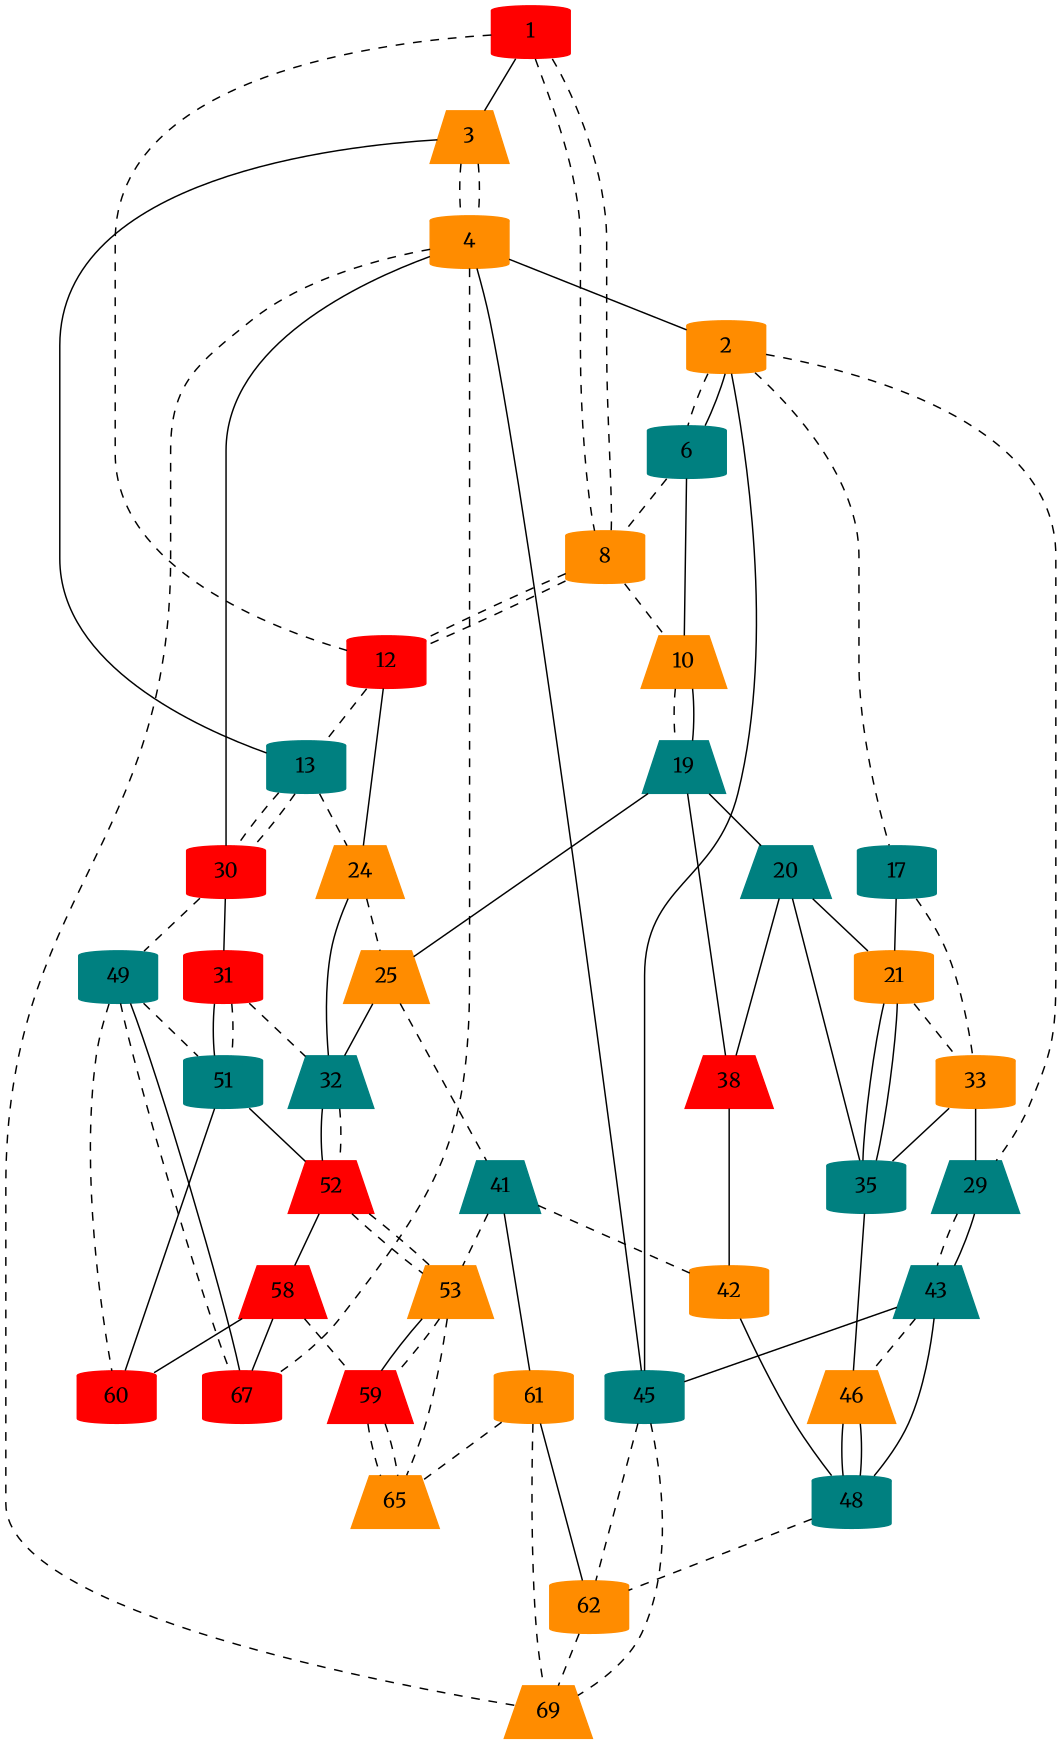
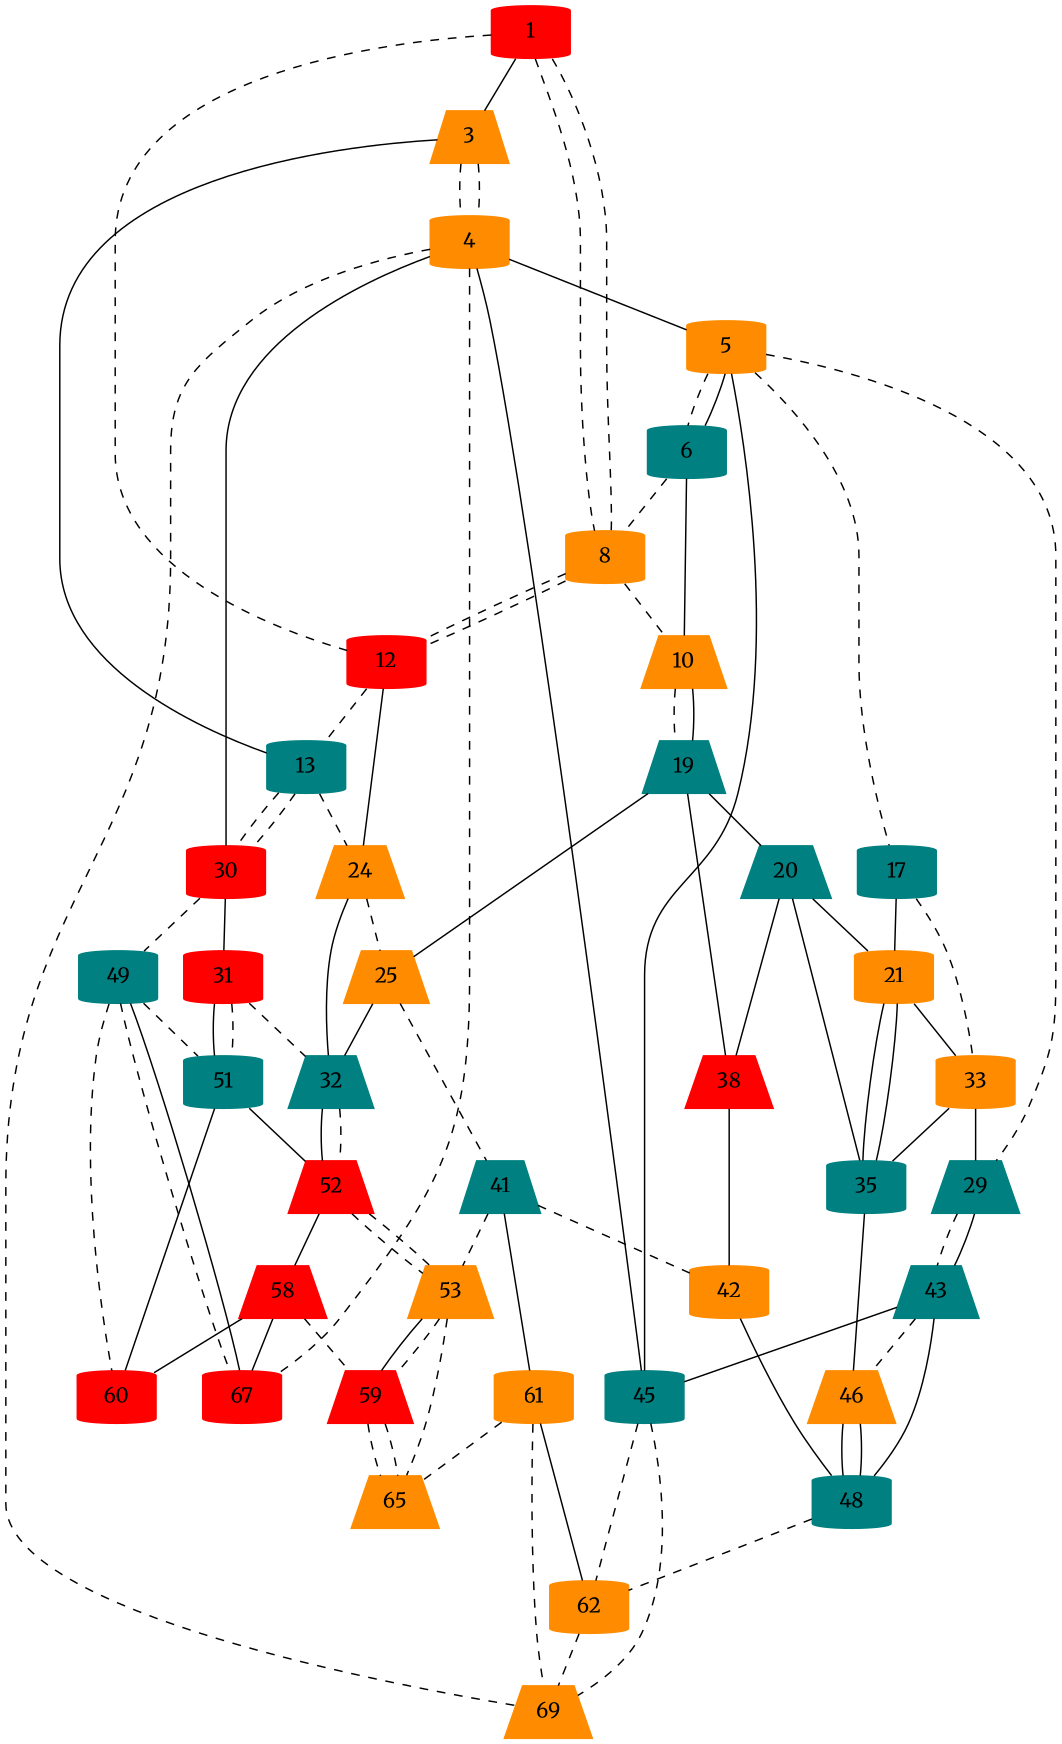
  graph {
    fontname=Merriweather
    node [color=darkorange fontname=Merriweather shape=cylinder style=filled]
    edge [fontname=Merriweather style=dashed]
    1 [color=red super="+2"]
    3 [shape=trapezium]
    8 [super="+9"]
    12 [color=red super="+15"]
    4 [super="+68"]
    13 [color=teal super="+14"]
    10 [shape=trapezium super="+11"]
    24 [shape=trapezium super="+27"]
-   5 [super="+16" label=2]
+   5 [super="+16"]
    30 [color=red super="+34"]
    45 [color=teal super="+71"]
    67 [color=red]
    69 [shape=trapezium super="+72"]
    6 [color=teal super="+7"]
    17 [color=teal super="+18"]
    29 [color=teal shape=trapezium]
    31 [color=red]
    49 [color=teal super="+50"]
    62 [super="+70"]
    21 [super="+22"]
    n21 [label=33 super="+28"]
    43 [color=teal shape=trapezium super="+44"]
    19 [color=teal shape=trapezium super="+26"]
    20 [color=teal shape=trapezium super="+36"]
    25 [shape=trapezium super="+40"]
    38 [color=red shape=trapezium super="+39"]
    32 [color=teal shape=trapezium super="+33"]
    35 [color=teal super="+37"]
    41 [color=teal shape=trapezium super="+55"]
    42 [super="+47"]
    46 [shape=trapezium]
    52 [color=red shape=trapezium super="+57"]
    53 [shape=trapezium super="+54"]
    61 [super="+66"]
    48 [color=teal super="+63"]
    51 [color=teal super="+56"]
    60 [color=red]
    58 [color=red shape=trapezium super="+64"]
    59 [color=red shape=trapezium]
    65 [shape=trapezium]
    1 -- 3 [style=solid]
    1 -- 8
    1 -- 8
    1 -- 12
    3 -- 4
    3 -- 4
    3 -- 13 [style=solid]
    8 -- 12
    8 -- 12
    8 -- 10
    12 -- 13
    12 -- 24 [style=solid]
    4 -- 5 [style=solid]
    4 -- 30 [style=solid]
    4 -- 45 [style=solid]
    4 -- 67
    4 -- 69
    13 -- 24
    13 -- 30
    13 -- 30
    10 -- 19
    10 -- 19 [style=solid]
    24 -- 25
    24 -- 32 [style=solid]
    5 -- 45 [style=solid]
    5 -- 6
    5 -- 6 [style=solid]
    5 -- 17
    5 -- 29
    30 -- 31 [style=solid]
    30 -- 49
    45 -- 69
    45 -- 62
    6 -- 8
    6 -- 10 [style=solid]
    17 -- 21 [style=solid]
    17 -- n21
    29 -- 43
    29 -- 43 [style=solid]
    31 -- 32
    31 -- 51 [style=solid]
    31 -- 51
    49 -- 67
    49 -- 67 [style=solid]
    49 -- 51
    49 -- 60
    62 -- 69
-   21 -- n21
+   21 -- n21 [style=solid]
    21 -- 35 [style=solid]
    21 -- 35 [style=solid]
    n21 -- 29 [style=solid]
    n21 -- 35 [style=solid]
    43 -- 45 [style=solid]
    43 -- 46
    43 -- 48 [style=solid]
    19 -- 20 [style=solid]
    19 -- 25 [style=solid]
    19 -- 38 [style=solid]
    20 -- 21 [style=solid]
    20 -- 38 [style=solid]
    20 -- 35 [style=solid]
    25 -- 32 [style=solid]
    25 -- 41
    38 -- 42 [style=solid weight=2]
    32 -- 52 [style=solid]
    32 -- 52
    35 -- 46 [style=solid]
    41 -- 42
    41 -- 53
    41 -- 61 [style=solid]
    42 -- 48 [style=solid]
    46 -- 48 [style=solid]
    46 -- 48 [style=solid]
    52 -- 53
    52 -- 53
    52 -- 58 [style=solid]
    53 -- 59 [style=solid]
    53 -- 59
    53 -- 65
    61 -- 69
    61 -- 62 [style=solid]
    61 -- 65
    48 -- 62
    51 -- 52 [style=solid]
    51 -- 60 [style=solid]
    58 -- 67 [style=solid]
    58 -- 60 [style=solid]
    58 -- 59
    59 -- 65
    59 -- 65
  }
